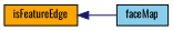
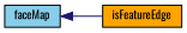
  digraph {
    rankdir=LR
    fontname=Oswald
    node [color=black fontname=Oswald fontsize=10 shape=record style=filled]
    n1 [fillcolor=orange fontcolor=black height=0.2 label=isFeatureEdge width=0.4]
    n2 [height=0.2 label=faceMap width=0.4 fillcolor=skyblue]
-   n1 -> n2 [color=midnightblue dir=back fontname=Oswald fontsize=10 labelfontname=Helvetica labelfontsize=10 style=solid]
+   n2 -> n1 [color=midnightblue dir=back fontname=Oswald fontsize=10 labelfontname=Helvetica labelfontsize=10 style=solid]
  }
